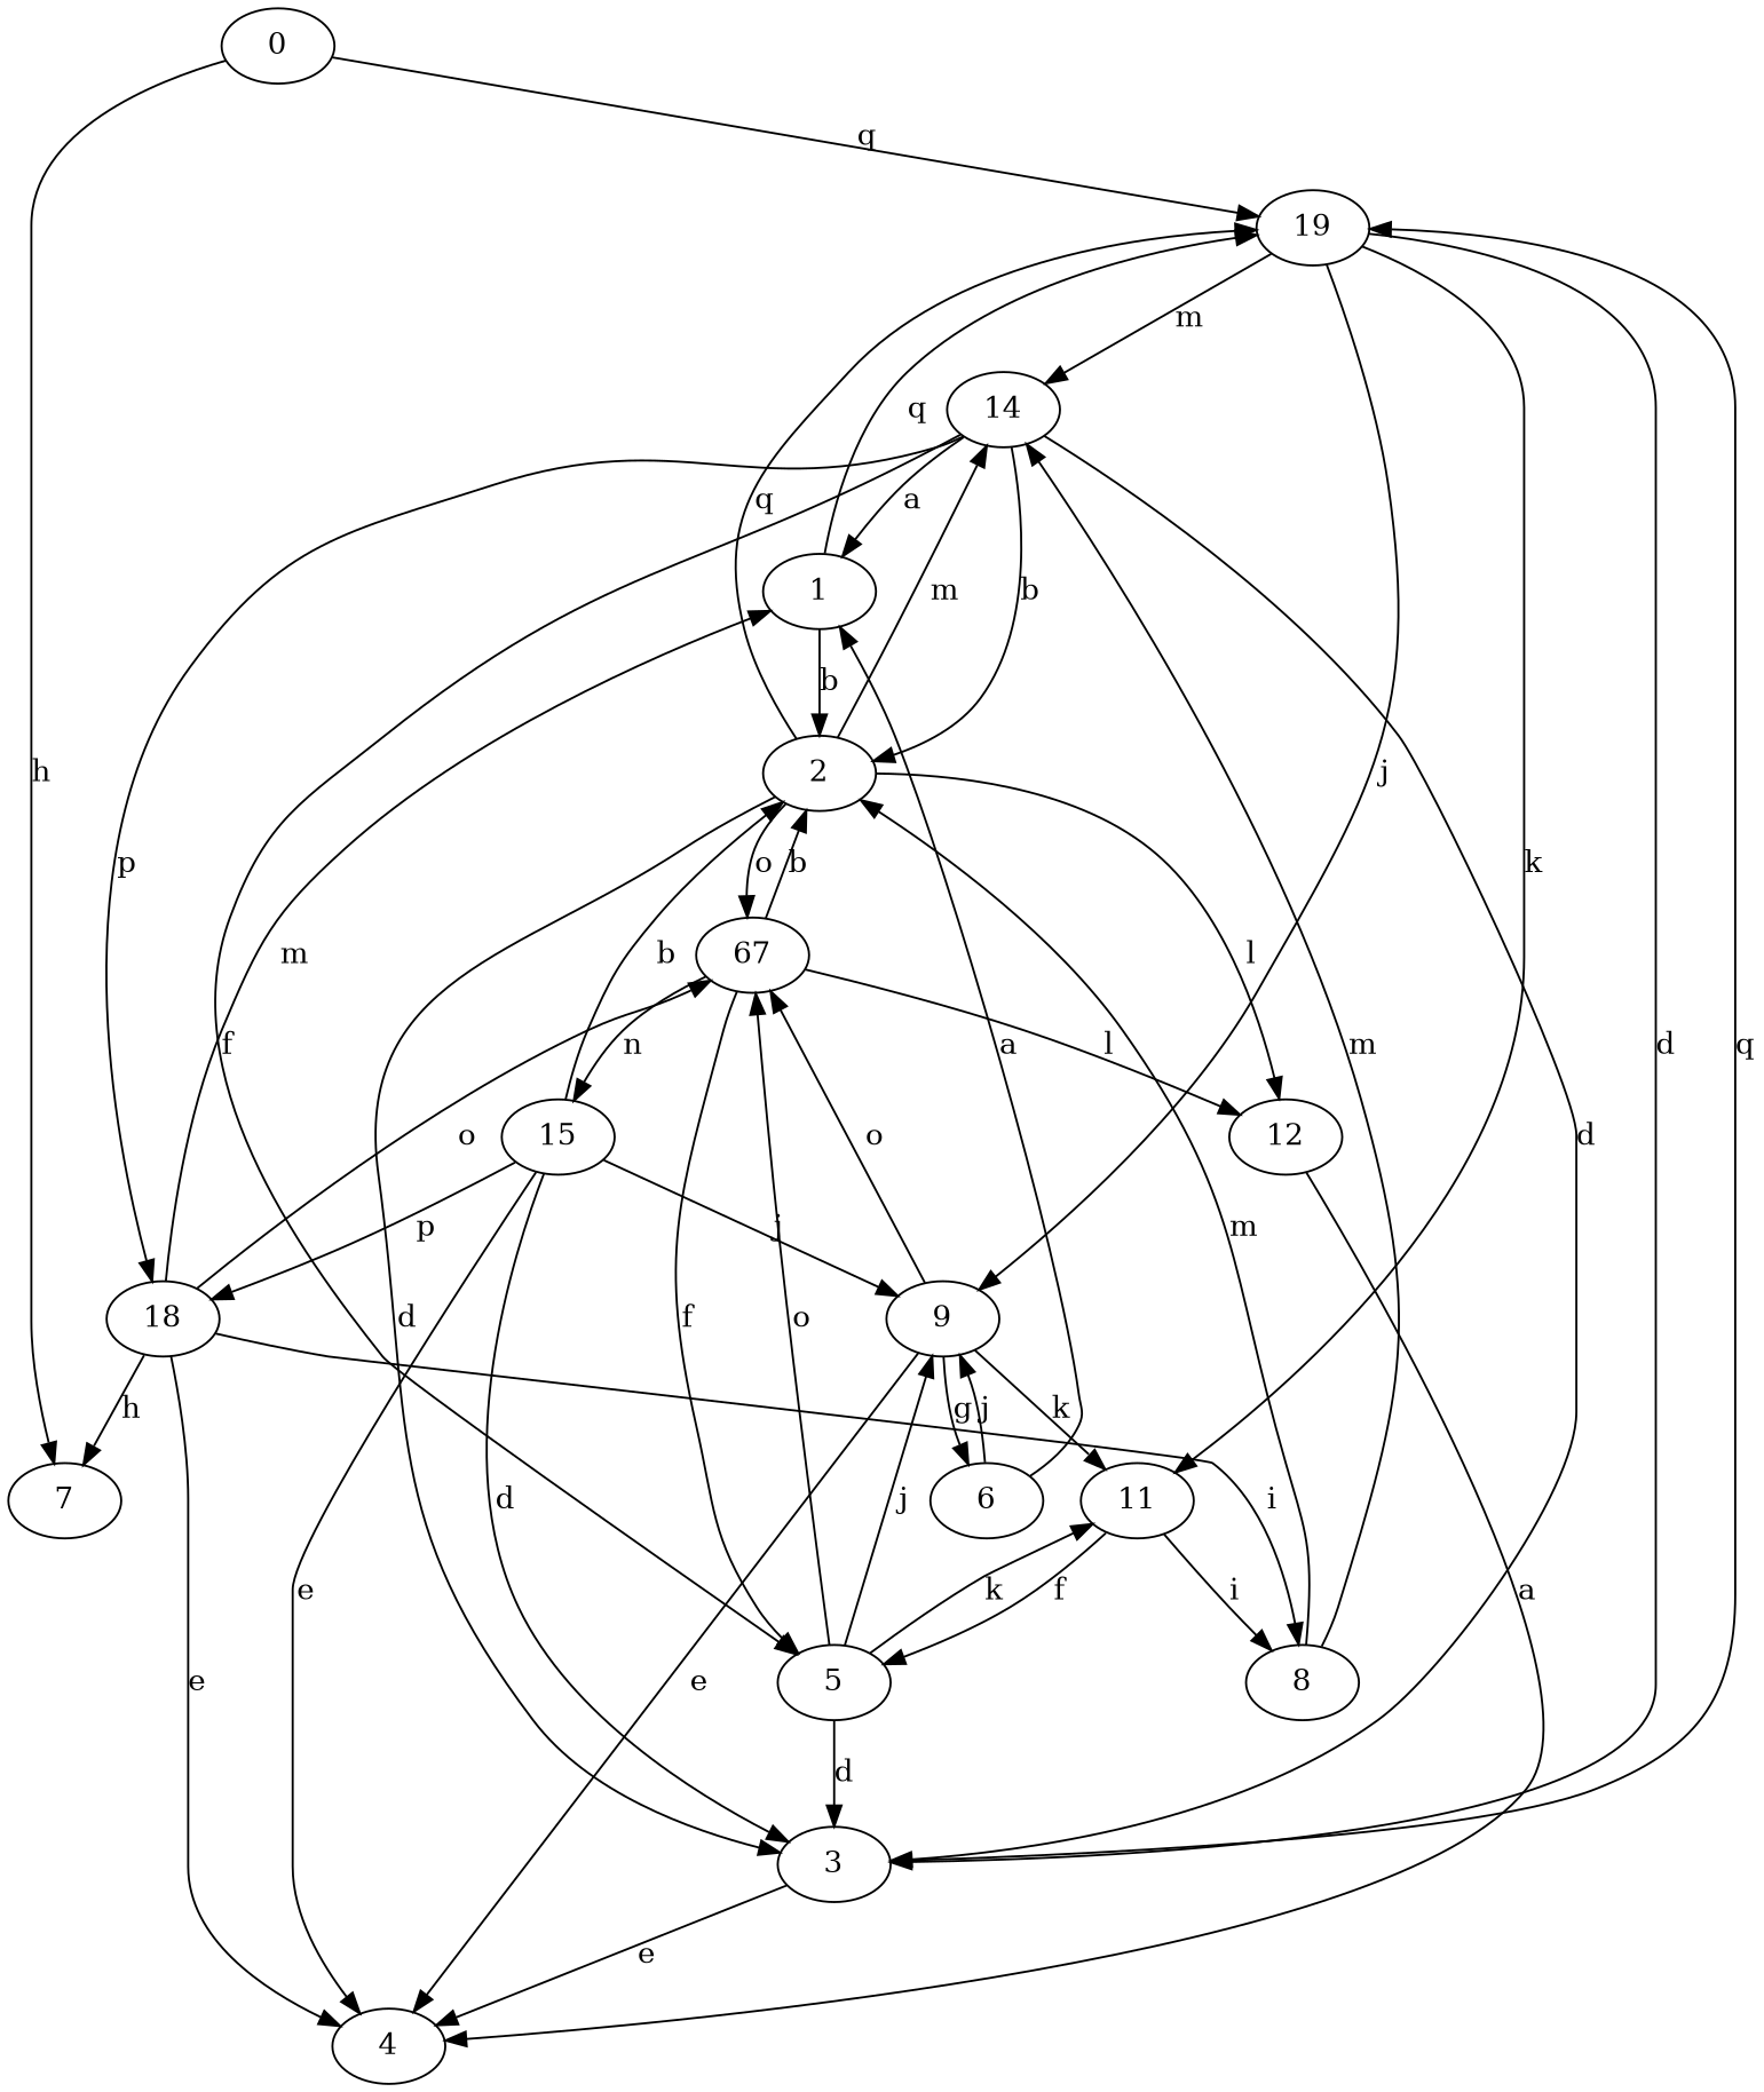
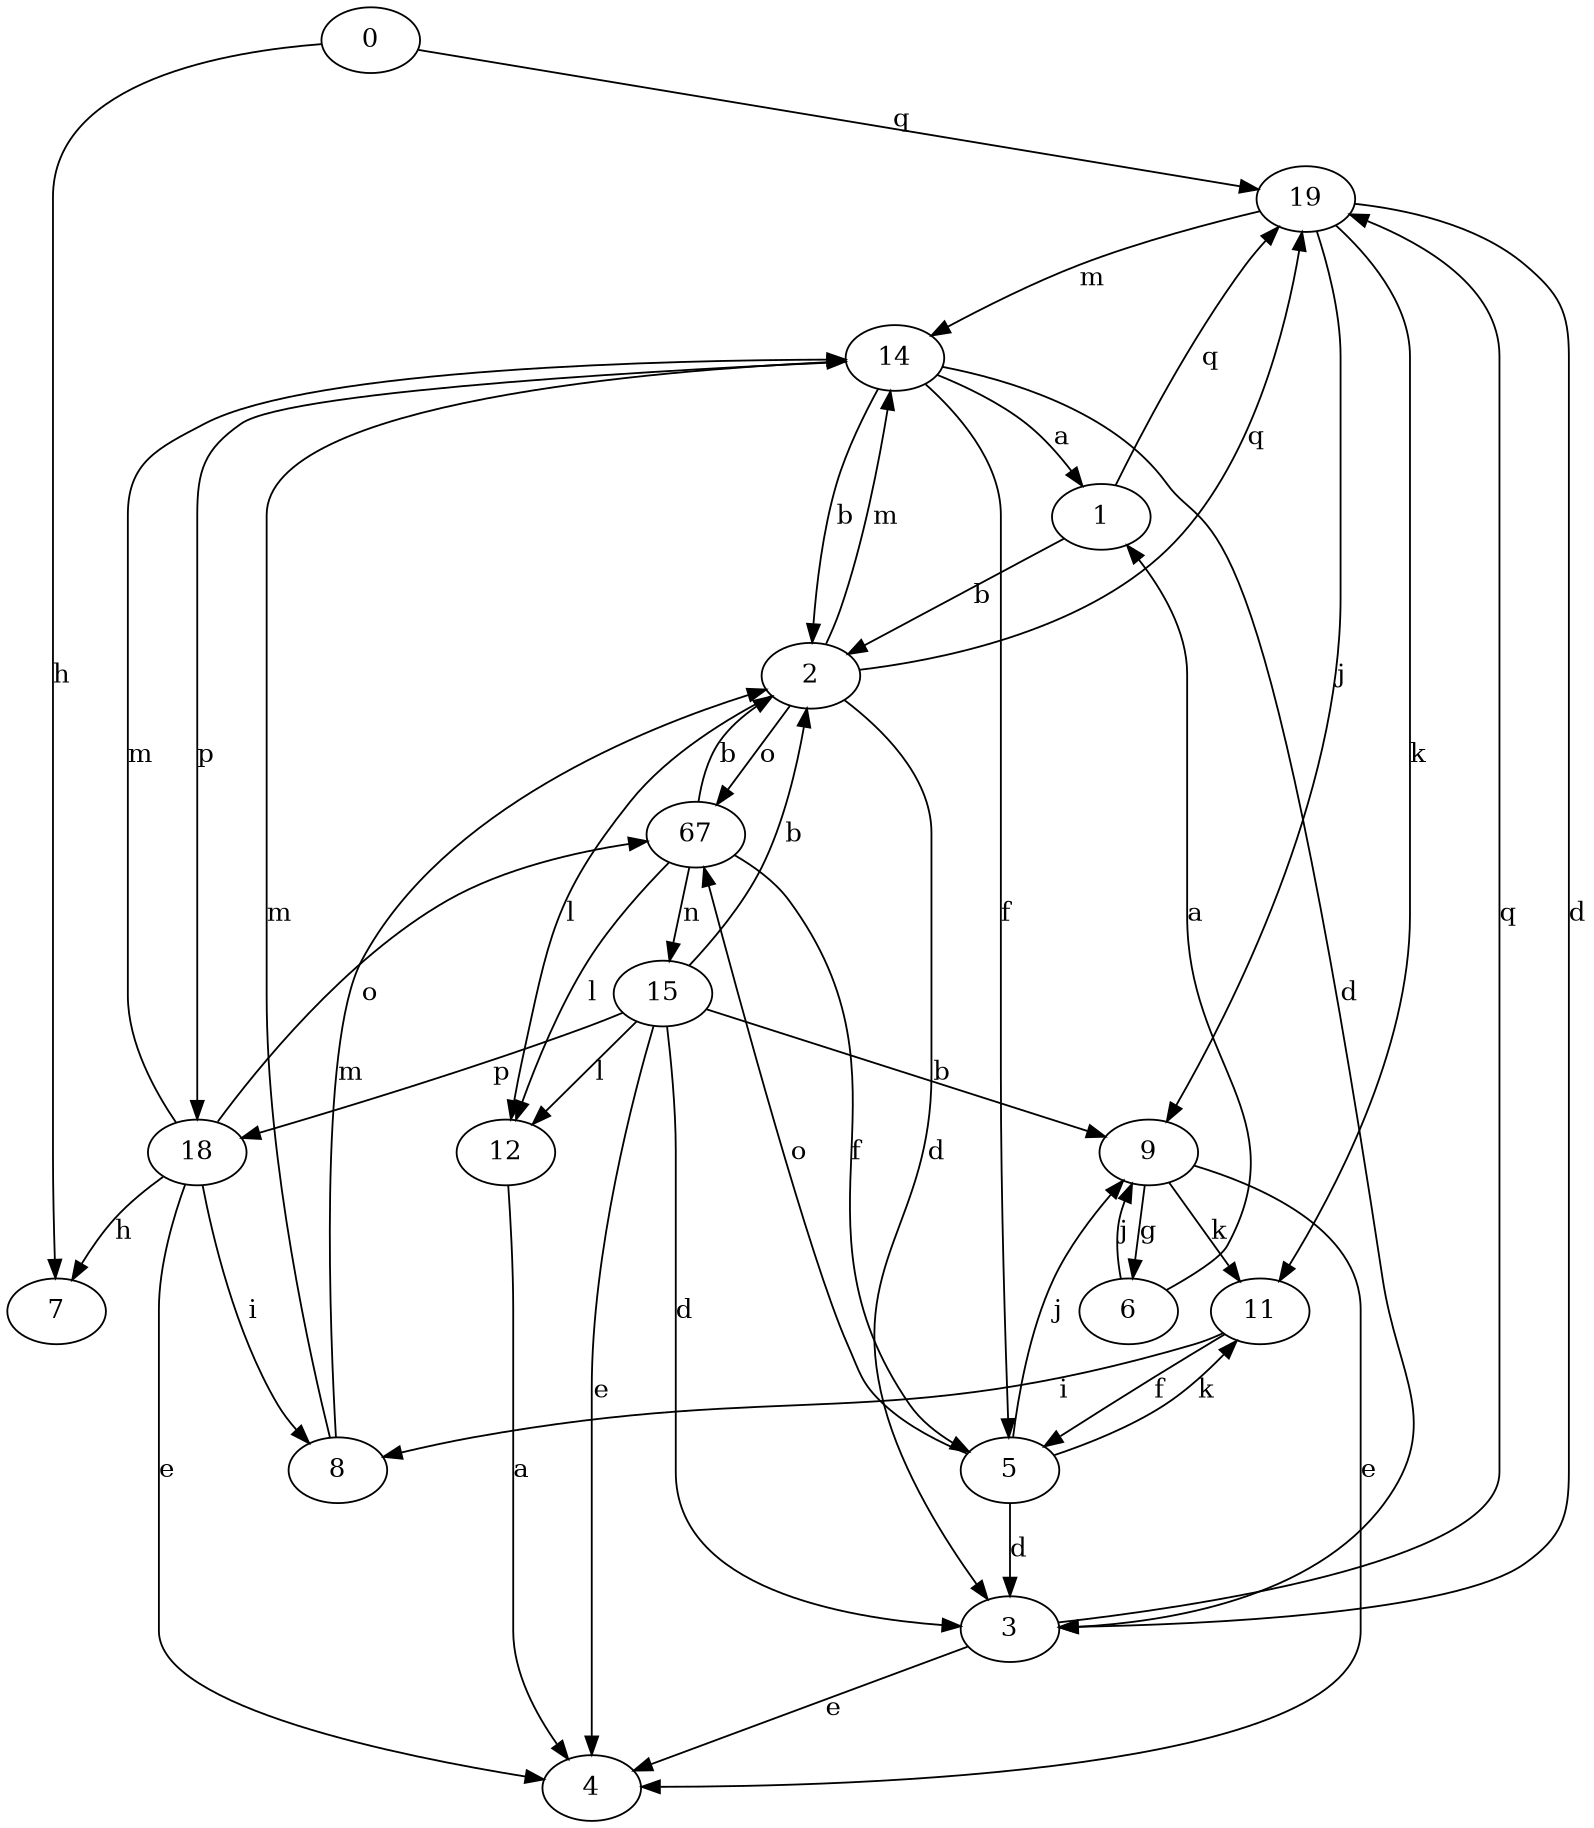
  strict digraph {
    0
    7
    19
    3
    14
    9
    11
    1
    2
    12
    n11 [label=67]
    4
    5
    18
    15
    6
    8
    0 -> 7 [label=h]
    0 -> 19 [label=q]
    19 -> 3 [label=d]
    19 -> 14 [label=m]
    19 -> 9 [label=j]
    19 -> 11 [label=k]
    3 -> 19 [label=q]
    3 -> 4 [label=e]
    14 -> 3 [label=d]
    14 -> 1 [label=a]
    14 -> 2 [label=b]
    14 -> 5 [label=f]
    14 -> 18 [label=p]
    9 -> 11 [label=k]
-   9 -> n11 [label=o]
    9 -> 4 [label=e]
    9 -> 6 [label=g]
    11 -> 5 [label=f]
    11 -> 8 [label=i]
    1 -> 19 [label=q]
    1 -> 2 [label=b]
    2 -> 19 [label=q]
    2 -> 3 [label=d]
    2 -> 14 [label=m]
    2 -> 12 [label=l]
    2 -> n11 [label=o]
    12 -> 4 [label=a]
    n11 -> 2 [label=b]
    n11 -> 12 [label=l]
    n11 -> 5 [label=f]
    n11 -> 15 [label=n]
    5 -> 3 [label=d]
    5 -> 9 [label=j]
    5 -> 11 [label=k]
    5 -> n11 [label=o]
    18 -> 7 [label=h]
-   18 -> 1 [label=m]
+   18 -> 14 [label=m]
    18 -> n11 [label=o]
    18 -> 4 [label=e]
    18 -> 8 [label=i]
    15 -> 3 [label=d]
-   15 -> 9 [label=j]
+   15 -> 9 [label=b]
    15 -> 2 [label=b]
+   15 -> 12 [label=l]
    15 -> 4 [label=e]
    15 -> 18 [label=p]
    6 -> 9 [label=j]
    6 -> 1 [label=a]
    8 -> 14 [label=m]
    8 -> 2 [label=m]
  }
